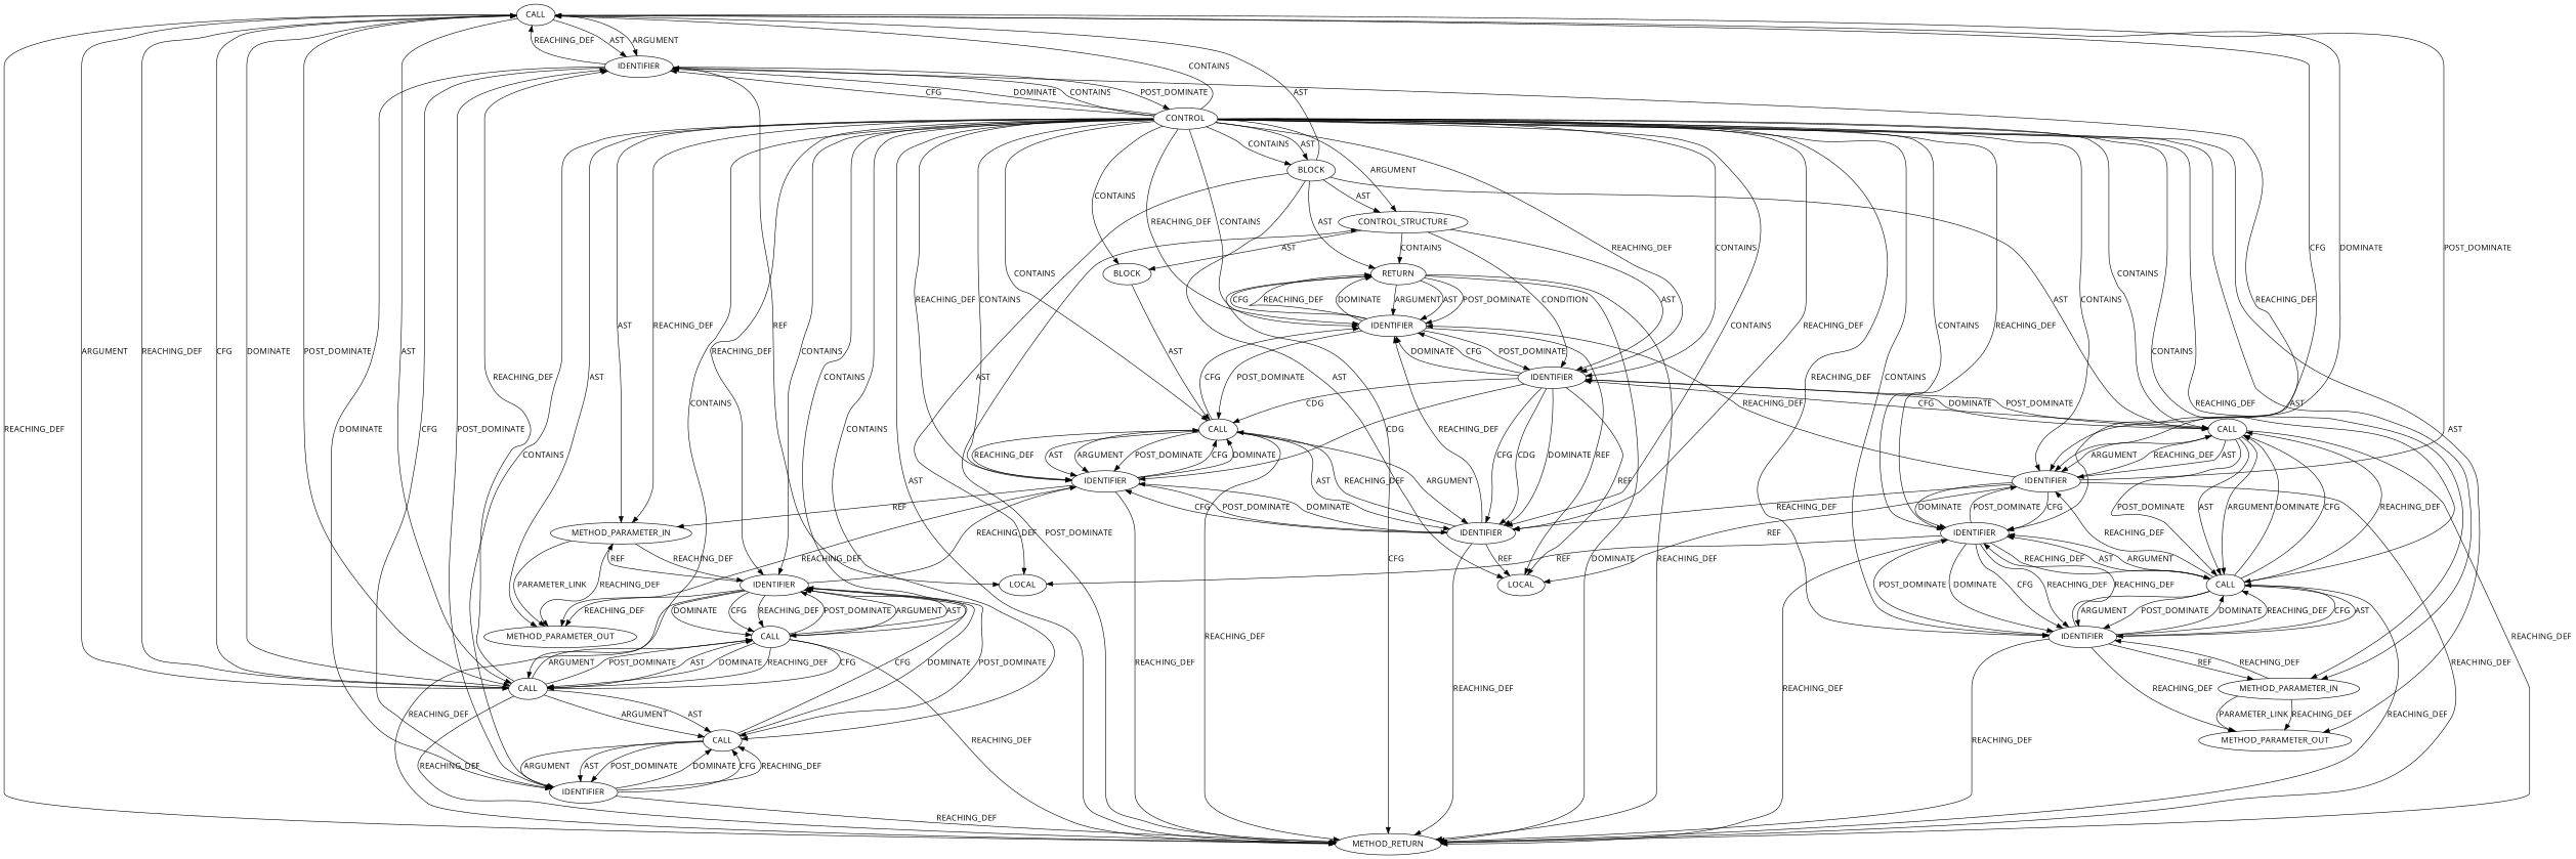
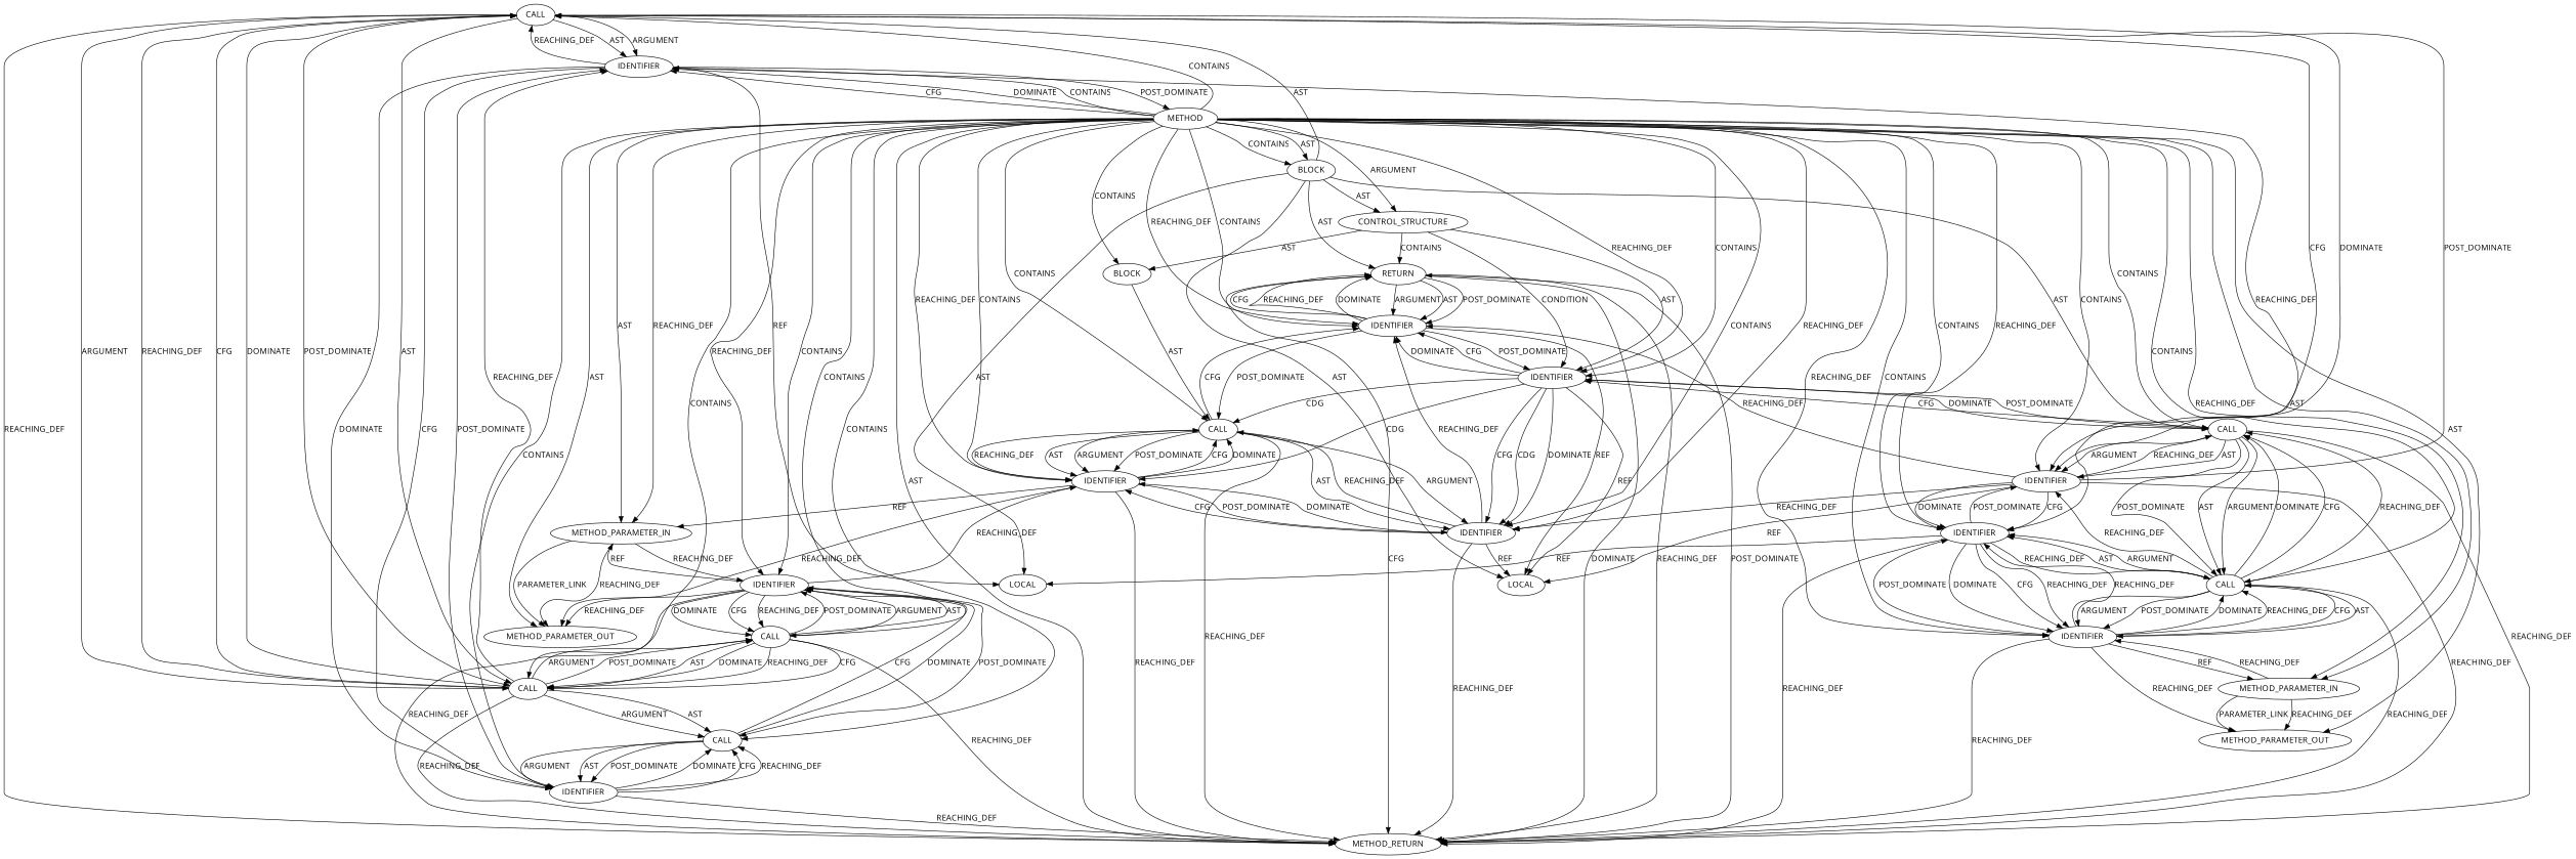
  digraph {
    fontname="Open Sans"
    node [CODE=aead_req COLUMN_NUMBER=2 LINE_NUMBER=136 ORDER=1 TYPE_FULL_NAME="<empty>" fontname="Open Sans"]
    edge [fontname="Open Sans"]
    n1 [ARGUMENT_INDEX=-1 CODE="req_size = sizeof(struct aead_request) +\n		crypto_aead_reqsize(aead)" COLUMN_NUMBER=15 DISPATCH_TYPE=STATIC_DISPATCH METHOD_FULL_NAME="<operator>.assignment" NAME="<operator>.assignment" ORDER=2 label=CALL]
    n2 [ARGUMENT_INDEX=1 CODE=req_size COLUMN_NUMBER=15 NAME=req_size TYPE_FULL_NAME="unsigned int" label=IDENTIFIER]
    n3 [ARGUMENT_INDEX=1 LINE_NUMBER=140 NAME=aead_req TYPE_FULL_NAME="aead_request*" label=IDENTIFIER]
    n4 [CODE=RET COLUMN_NUMBER=1 EVALUATION_STRATEGY=BY_VALUE LINE_NUMBER=133 ORDER=4 TYPE_FULL_NAME="struct aead_request" label=METHOD_RETURN]
    n5 [ARGUMENT_INDEX=2 CODE="sizeof(struct aead_request) +\n		crypto_aead_reqsize(aead)" COLUMN_NUMBER=26 DISPATCH_TYPE=STATIC_DISPATCH METHOD_FULL_NAME="<operator>.addition" NAME="<operator>.addition" ORDER=2 label=CALL]
    n6 [ARGUMENT_INDEX=1 CODE="struct aead_request" COLUMN_NUMBER=33 NAME="struct aead_request" TYPE_FULL_NAME=aead_request label=IDENTIFIER]
    n7 [CODE="unsigned int req_size" COLUMN_NUMBER=15 NAME=req_size TYPE_FULL_NAME="unsigned int" label=LOCAL]
    n8 [ARGUMENT_INDEX=1 CODE=req_size COLUMN_NUMBER=21 LINE_NUMBER=140 NAME=req_size TYPE_FULL_NAME="unsigned int" label=IDENTIFIER]
-   n9 [AST_PARENT_FULL_NAME="tls_device_fallback.c:<global>" AST_PARENT_TYPE=TYPE_DECL CODE="static struct aead_request *tls_alloc_aead_request(struct crypto_aead *aead,\n						   gfp_t flags)\n{\n	unsigned int req_size = sizeof(struct aead_request) +\n		crypto_aead_reqsize(aead);\n	struct aead_request *aead_req;\n\n	aead_req = kzalloc(req_size, flags);\n	if (aead_req)\n		tls_init_aead_request(aead_req, aead);\n	return aead_req;\n}" COLUMN_NUMBER=1 COLUMN_NUMBER_END=1 FILENAME="tls_device_fallback.c" FULL_NAME=tls_alloc_aead_request IS_EXTERNAL=false LINE_NUMBER=133 LINE_NUMBER_END=144 NAME=tls_alloc_aead_request ORDER=4 SIGNATURE="struct aead_request tls_alloc_aead_request (crypto_aead*,gfp_t)" label=CONTROL TYPE_FULL_NAME=""]
+   n9 [AST_PARENT_FULL_NAME="tls_device_fallback.c:<global>" AST_PARENT_TYPE=TYPE_DECL CODE="static struct aead_request *tls_alloc_aead_request(struct crypto_aead *aead,\n						   gfp_t flags)\n{\n	unsigned int req_size = sizeof(struct aead_request) +\n		crypto_aead_reqsize(aead);\n	struct aead_request *aead_req;\n\n	aead_req = kzalloc(req_size, flags);\n	if (aead_req)\n		tls_init_aead_request(aead_req, aead);\n	return aead_req;\n}" COLUMN_NUMBER=1 COLUMN_NUMBER_END=1 FILENAME="tls_device_fallback.c" FULL_NAME=tls_alloc_aead_request IS_EXTERNAL=false LINE_NUMBER=133 LINE_NUMBER_END=144 NAME=tls_alloc_aead_request ORDER=4 SIGNATURE="struct aead_request tls_alloc_aead_request (crypto_aead*,gfp_t)" label=METHOD TYPE_FULL_NAME=""]
    n10 [ARGUMENT_INDEX=-1 COLUMN_NUMBER=9 LINE_NUMBER=143 NAME=aead_req TYPE_FULL_NAME="aead_request*" label=IDENTIFIER]
    n11 [ARGUMENT_INDEX=1 COLUMN_NUMBER=25 LINE_NUMBER=142 NAME=aead_req TYPE_FULL_NAME="aead_request*" label=IDENTIFIER]
    n12 [ARGUMENT_INDEX=-1 CODE="aead_req = kzalloc(req_size, flags)" DISPATCH_TYPE=STATIC_DISPATCH LINE_NUMBER=140 METHOD_FULL_NAME="<operator>.assignment" NAME="<operator>.assignment" ORDER=4 label=CALL]
    n13 [CODE="struct aead_request* aead_req" COLUMN_NUMBER=22 LINE_NUMBER=138 NAME=aead_req ORDER=3 TYPE_FULL_NAME="aead_request*" label=LOCAL]
    n14 [ARGUMENT_INDEX=-1 CODE="return aead_req;" LINE_NUMBER=143 ORDER=6 label=RETURN TYPE_FULL_NAME=""]
    n15 [ARGUMENT_INDEX=2 CODE="crypto_aead_reqsize(aead)" COLUMN_NUMBER=3 DISPATCH_TYPE=STATIC_DISPATCH LINE_NUMBER=137 METHOD_FULL_NAME=crypto_aead_reqsize NAME=crypto_aead_reqsize ORDER=2 label=CALL]
    n16 [ARGUMENT_INDEX=1 CODE="sizeof(struct aead_request)" COLUMN_NUMBER=26 DISPATCH_TYPE=STATIC_DISPATCH METHOD_FULL_NAME="<operator>.sizeOf" NAME="<operator>.sizeOf" label=CALL]
    n17 [ARGUMENT_INDEX=1 CODE=aead COLUMN_NUMBER=23 LINE_NUMBER=137 NAME=aead TYPE_FULL_NAME="crypto_aead*" label=IDENTIFIER]
    n18 [ARGUMENT_INDEX=2 CODE=aead COLUMN_NUMBER=35 LINE_NUMBER=142 NAME=aead ORDER=2 TYPE_FULL_NAME="crypto_aead*" label=IDENTIFIER]
    n19 [CODE="struct crypto_aead *aead" COLUMN_NUMBER=52 EVALUATION_STRATEGY=BY_VALUE INDEX=1 IS_VARIADIC=false LINE_NUMBER=133 NAME=aead TYPE_FULL_NAME="crypto_aead*" label=METHOD_PARAMETER_OUT]
    n20 [CODE="struct crypto_aead *aead" COLUMN_NUMBER=52 EVALUATION_STRATEGY=BY_VALUE INDEX=1 IS_VARIADIC=false LINE_NUMBER=133 NAME=aead TYPE_FULL_NAME="crypto_aead*" label=METHOD_PARAMETER_IN]
    n21 [ARGUMENT_INDEX=2 CODE=flags COLUMN_NUMBER=31 LINE_NUMBER=140 NAME=flags ORDER=2 TYPE_FULL_NAME=gfp_t label=IDENTIFIER]
    n22 [ARGUMENT_INDEX=2 CODE="kzalloc(req_size, flags)" COLUMN_NUMBER=13 DISPATCH_TYPE=STATIC_DISPATCH LINE_NUMBER=140 METHOD_FULL_NAME=kzalloc NAME=kzalloc ORDER=2 label=CALL]
    n23 [ARGUMENT_INDEX=1 CODE="tls_init_aead_request(aead_req, aead)" COLUMN_NUMBER=3 DISPATCH_TYPE=STATIC_DISPATCH LINE_NUMBER=142 METHOD_FULL_NAME=tls_init_aead_request NAME=tls_init_aead_request label=CALL]
    n24 [ARGUMENT_INDEX=-1 CODE="if (aead_req)" CONTROL_STRUCTURE_TYPE=IF LINE_NUMBER=141 ORDER=5 PARSER_TYPE_NAME=CASTIfStatement label=CONTROL_STRUCTURE TYPE_FULL_NAME=""]
    n25 [ARGUMENT_INDEX=-1 CODE="<empty>" COLUMN_NUMBER=3 LINE_NUMBER=142 ORDER=2 TYPE_FULL_NAME=void label=BLOCK]
    n26 [ARGUMENT_INDEX=-1 COLUMN_NUMBER=6 LINE_NUMBER=141 NAME=aead_req TYPE_FULL_NAME="aead_request*" label=IDENTIFIER]
    n27 [CODE="gfp_t flags" COLUMN_NUMBER=10 EVALUATION_STRATEGY=BY_VALUE INDEX=2 IS_VARIADIC=false LINE_NUMBER=134 NAME=flags ORDER=2 TYPE_FULL_NAME=gfp_t label=METHOD_PARAMETER_IN]
    n28 [CODE="gfp_t flags" COLUMN_NUMBER=10 EVALUATION_STRATEGY=BY_VALUE INDEX=2 IS_VARIADIC=false LINE_NUMBER=134 NAME=flags ORDER=2 TYPE_FULL_NAME=gfp_t label=METHOD_PARAMETER_OUT]
    n29 [ARGUMENT_INDEX=-1 CODE="{\n	unsigned int req_size = sizeof(struct aead_request) +\n		crypto_aead_reqsize(aead);\n	struct aead_request *aead_req;\n\n	aead_req = kzalloc(req_size, flags);\n	if (aead_req)\n		tls_init_aead_request(aead_req, aead);\n	return aead_req;\n}" COLUMN_NUMBER=1 LINE_NUMBER=135 ORDER=3 TYPE_FULL_NAME=void label=BLOCK]
    n1 -> n2 [label=AST]
    n1 -> n2 [label=ARGUMENT]
    n1 -> n3 [label=CFG]
    n1 -> n3 [label=DOMINATE]
    n1 -> n4 [VARIABLE="req_size = sizeof(struct aead_request) +\n		crypto_aead_reqsize(aead)" label=REACHING_DEF]
    n1 -> n5 [label=POST_DOMINATE]
    n1 -> n5 [label=AST]
    n1 -> n5 [label=ARGUMENT]
    n2 -> n1 [VARIABLE=req_size label=REACHING_DEF]
    n2 -> n6 [label=DOMINATE]
    n2 -> n6 [label=CFG]
    n2 -> n7 [label=REF]
    n2 -> n8 [VARIABLE=req_size label=REACHING_DEF]
    n2 -> n9 [label=POST_DOMINATE]
    n3 -> n1 [label=POST_DOMINATE]
    n3 -> n4 [VARIABLE=aead_req label=REACHING_DEF]
    n3 -> n8 [label=CFG]
    n3 -> n8 [label=DOMINATE]
    n3 -> n10 [VARIABLE=aead_req label=REACHING_DEF]
    n3 -> n11 [VARIABLE=aead_req label=REACHING_DEF]
    n3 -> n12 [VARIABLE=aead_req label=REACHING_DEF]
    n3 -> n13 [label=REF]
-   n4 -> n24 [label=POST_DOMINATE]
+   n4 -> n14 [label=POST_DOMINATE]
    n5 -> n1 [VARIABLE="sizeof(struct aead_request) +\n		crypto_aead_reqsize(aead)" label=REACHING_DEF]
    n5 -> n1 [label=CFG]
    n5 -> n1 [label=DOMINATE]
    n5 -> n2 [VARIABLE="sizeof(struct aead_request) +\n		crypto_aead_reqsize(aead)" label=REACHING_DEF]
    n5 -> n4 [VARIABLE="sizeof(struct aead_request) +\n		crypto_aead_reqsize(aead)" label=REACHING_DEF]
    n5 -> n15 [label=ARGUMENT]
    n5 -> n15 [label=POST_DOMINATE]
    n5 -> n15 [label=AST]
    n5 -> n16 [label=ARGUMENT]
    n5 -> n16 [label=AST]
    n6 -> n2 [label=POST_DOMINATE]
    n6 -> n4 [VARIABLE="struct aead_request" label=REACHING_DEF]
    n6 -> n16 [label=DOMINATE]
    n6 -> n16 [label=CFG]
    n6 -> n16 [VARIABLE="struct aead_request" label=REACHING_DEF]
    n8 -> n3 [label=POST_DOMINATE]
    n8 -> n4 [VARIABLE=req_size label=REACHING_DEF]
    n8 -> n7 [label=REF]
    n8 -> n21 [label=DOMINATE]
    n8 -> n21 [label=CFG]
    n8 -> n21 [VARIABLE=req_size label=REACHING_DEF]
    n8 -> n22 [VARIABLE=req_size label=REACHING_DEF]
    n9 -> n1 [label=CONTAINS]
    n9 -> n2 [label=CFG]
    n9 -> n2 [label=DOMINATE]
    n9 -> n2 [label=CONTAINS]
    n9 -> n3 [label=CONTAINS]
    n9 -> n4 [label=AST]
    n9 -> n5 [label=CONTAINS]
    n9 -> n6 [label=CONTAINS]
    n9 -> n8 [label=CONTAINS]
    n9 -> n8 [label=REACHING_DEF]
    n9 -> n10 [label=CONTAINS]
    n9 -> n10 [label=REACHING_DEF]
    n9 -> n11 [label=REACHING_DEF]
    n9 -> n11 [label=CONTAINS]
    n9 -> n12 [label=CONTAINS]
    n9 -> n15 [label=CONTAINS]
    n9 -> n16 [label=CONTAINS]
    n9 -> n17 [label=CONTAINS]
    n9 -> n17 [label=REACHING_DEF]
    n9 -> n18 [label=CONTAINS]
    n9 -> n18 [label=REACHING_DEF]
    n9 -> n19 [label=AST]
    n9 -> n20 [label=AST]
    n9 -> n20 [label=REACHING_DEF]
    n9 -> n21 [label=REACHING_DEF]
    n9 -> n21 [label=CONTAINS]
    n9 -> n22 [label=CONTAINS]
    n9 -> n23 [label=CONTAINS]
    n9 -> n24 [label=ARGUMENT]
    n9 -> n25 [label=CONTAINS]
    n9 -> n26 [label=REACHING_DEF]
    n9 -> n26 [label=CONTAINS]
    n9 -> n27 [label=REACHING_DEF]
    n9 -> n27 [label=AST]
    n9 -> n28 [label=AST]
    n9 -> n29 [label=AST]
    n9 -> n29 [label=CONTAINS]
    n10 -> n13 [label=REF]
    n10 -> n14 [label=CFG]
    n10 -> n14 [VARIABLE=aead_req label=REACHING_DEF]
    n10 -> n14 [label=DOMINATE]
    n10 -> n23 [label=POST_DOMINATE]
    n10 -> n26 [label=POST_DOMINATE]
    n11 -> n4 [VARIABLE=aead_req label=REACHING_DEF]
    n11 -> n10 [VARIABLE=aead_req label=REACHING_DEF]
    n11 -> n13 [label=REF]
    n11 -> n18 [label=DOMINATE]
    n11 -> n18 [label=CFG]
    n11 -> n23 [VARIABLE=aead_req label=REACHING_DEF]
    n12 -> n3 [label=AST]
    n12 -> n3 [label=ARGUMENT]
    n12 -> n4 [VARIABLE="aead_req = kzalloc(req_size, flags)" label=REACHING_DEF]
    n12 -> n22 [label=POST_DOMINATE]
    n12 -> n22 [label=AST]
    n12 -> n22 [label=ARGUMENT]
    n12 -> n26 [label=CFG]
    n12 -> n26 [label=DOMINATE]
    n14 -> n4 [label=CFG]
    n14 -> n4 [label=DOMINATE]
    n14 -> n4 [VARIABLE="<RET>" label=REACHING_DEF]
    n14 -> n10 [label=ARGUMENT]
    n14 -> n10 [label=AST]
    n14 -> n10 [label=POST_DOMINATE]
    n15 -> n4 [VARIABLE="crypto_aead_reqsize(aead)" label=REACHING_DEF]
    n15 -> n5 [label=DOMINATE]
    n15 -> n5 [label=CFG]
    n15 -> n5 [VARIABLE="crypto_aead_reqsize(aead)" label=REACHING_DEF]
    n15 -> n17 [label=POST_DOMINATE]
    n15 -> n17 [label=ARGUMENT]
    n15 -> n17 [label=AST]
    n16 -> n6 [label=ARGUMENT]
    n16 -> n6 [label=POST_DOMINATE]
    n16 -> n6 [label=AST]
    n16 -> n17 [label=CFG]
    n16 -> n17 [label=DOMINATE]
    n17 -> n4 [VARIABLE=aead label=REACHING_DEF]
    n17 -> n15 [label=DOMINATE]
    n17 -> n15 [label=CFG]
    n17 -> n15 [VARIABLE=aead label=REACHING_DEF]
    n17 -> n16 [label=POST_DOMINATE]
    n17 -> n18 [VARIABLE=aead label=REACHING_DEF]
    n17 -> n19 [VARIABLE=aead label=REACHING_DEF]
    n17 -> n20 [label=REF]
    n18 -> n4 [VARIABLE=aead label=REACHING_DEF]
    n18 -> n11 [label=POST_DOMINATE]
    n18 -> n19 [VARIABLE=aead label=REACHING_DEF]
    n18 -> n20 [label=REF]
    n18 -> n23 [label=CFG]
    n18 -> n23 [label=DOMINATE]
    n18 -> n23 [VARIABLE=aead label=REACHING_DEF]
    n20 -> n17 [VARIABLE=aead label=REACHING_DEF]
    n20 -> n19 [VARIABLE=aead label=REACHING_DEF]
    n20 -> n19 [label=PARAMETER_LINK]
    n21 -> n4 [VARIABLE=flags label=REACHING_DEF]
    n21 -> n8 [VARIABLE=flags label=REACHING_DEF]
    n21 -> n8 [label=POST_DOMINATE]
    n21 -> n22 [label=DOMINATE]
    n21 -> n22 [VARIABLE=flags label=REACHING_DEF]
    n21 -> n22 [label=CFG]
    n21 -> n27 [label=REF]
    n21 -> n28 [VARIABLE=flags label=REACHING_DEF]
    n22 -> n3 [VARIABLE="kzalloc(req_size, flags)" label=REACHING_DEF]
    n22 -> n4 [VARIABLE="kzalloc(req_size, flags)" label=REACHING_DEF]
    n22 -> n8 [label=AST]
    n22 -> n8 [label=ARGUMENT]
    n22 -> n12 [label=DOMINATE]
    n22 -> n12 [label=CFG]
    n22 -> n12 [VARIABLE="kzalloc(req_size, flags)" label=REACHING_DEF]
    n22 -> n21 [label=POST_DOMINATE]
    n22 -> n21 [label=AST]
    n22 -> n21 [label=ARGUMENT]
    n23 -> n4 [VARIABLE="tls_init_aead_request(aead_req, aead)" label=REACHING_DEF]
    n23 -> n10 [label=CFG]
    n23 -> n11 [label=AST]
    n23 -> n11 [label=ARGUMENT]
    n23 -> n18 [label=AST]
    n23 -> n18 [label=ARGUMENT]
    n23 -> n18 [label=POST_DOMINATE]
    n24 -> n14 [label=CONTAINS]
    n24 -> n25 [label=AST]
    n24 -> n26 [label=CONDITION]
    n24 -> n26 [label=AST]
    n25 -> n23 [label=AST]
    n26 -> n10 [label=DOMINATE]
    n26 -> n10 [label=CFG]
    n26 -> n11 [label=CDG]
    n26 -> n11 [label=DOMINATE]
    n26 -> n11 [label=CFG]
    n26 -> n12 [label=POST_DOMINATE]
    n26 -> n13 [label=REF]
    n26 -> n18 [label=CDG]
    n26 -> n23 [label=CDG]
    n27 -> n21 [VARIABLE=flags label=REACHING_DEF]
    n27 -> n28 [VARIABLE=flags label=REACHING_DEF]
    n27 -> n28 [label=PARAMETER_LINK]
    n29 -> n1 [label=AST]
    n29 -> n7 [label=AST]
    n29 -> n12 [label=AST]
    n29 -> n13 [label=AST]
    n29 -> n14 [label=AST]
    n29 -> n24 [label=AST]
  }
